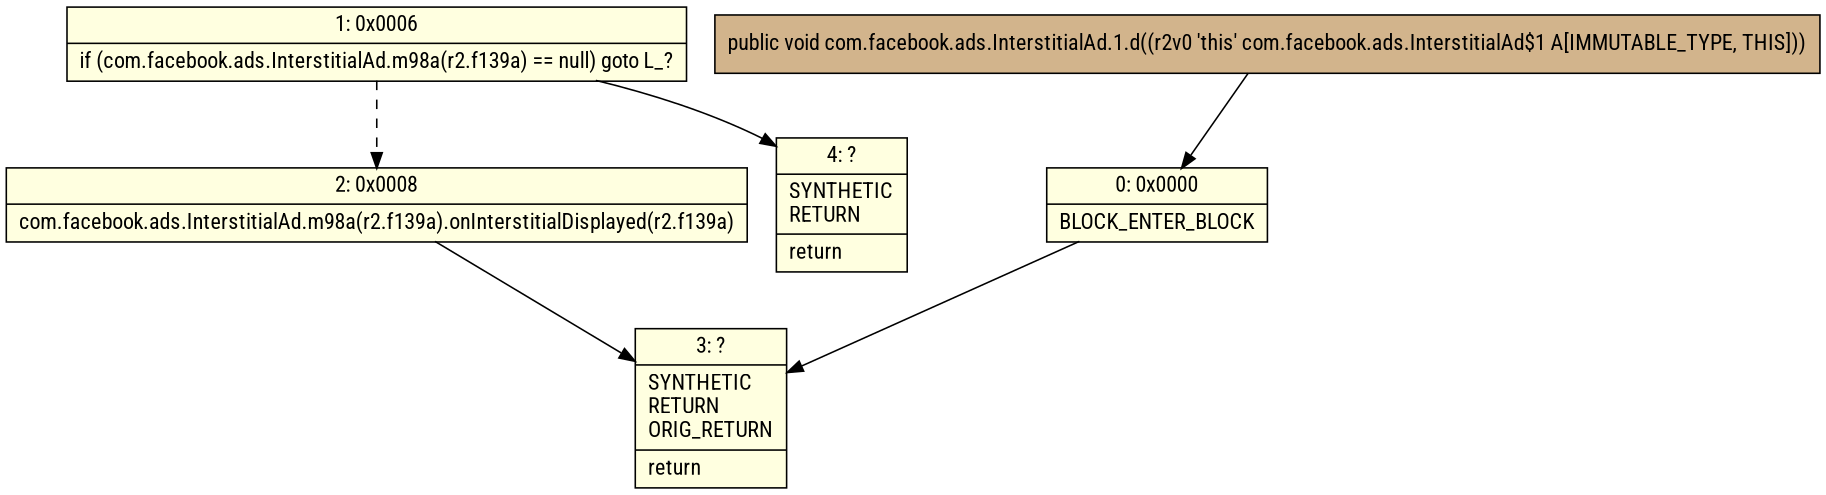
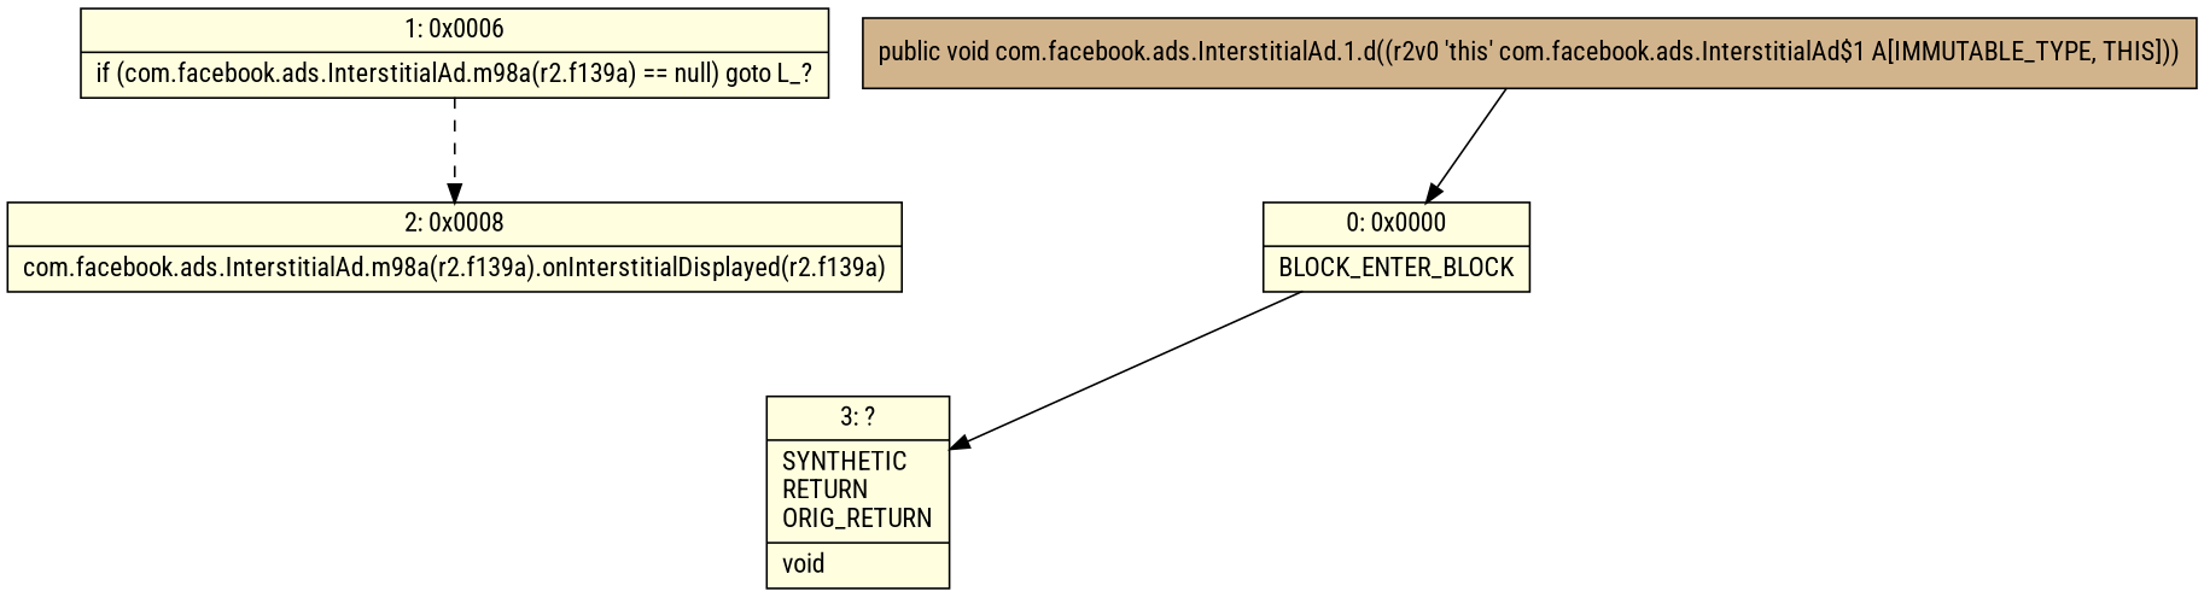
  digraph {
    fontname="Roboto Condensed"
    node [fillcolor=lightyellow fontname="Roboto Condensed" shape=record style=filled]
    edge [fontname="Roboto Condensed"]
    n1 [label="{0\:\ 0x0000|BLOCK_ENTER_BLOCK\l}"]
-   n2 [label="{3\:\ ?|SYNTHETIC\lRETURN\lORIG_RETURN\l|return\l}"]
+   n2 [label="{3\:\ ?|SYNTHETIC\lRETURN\lORIG_RETURN\l|void\l}"]
    n3 [label="{1\:\ 0x0006|if (com.facebook.ads.InterstitialAd.m98a(r2.f139a) == null) goto L_?\l}"]
    n4 [label="{2\:\ 0x0008|com.facebook.ads.InterstitialAd.m98a(r2.f139a).onInterstitialDisplayed(r2.f139a)\l}"]
-   n5 [label="{4\:\ ?|SYNTHETIC\lRETURN\l|return\l}"]
    n6 [fillcolor=tan label="{public void com.facebook.ads.InterstitialAd.1.d((r2v0 'this' com.facebook.ads.InterstitialAd$1 A[IMMUTABLE_TYPE, THIS])) }"]
    n1 -> n2
    n3 -> n4 [style=dashed]
-   n3 -> n5
-   n4 -> n2
    n6 -> n1
  }
